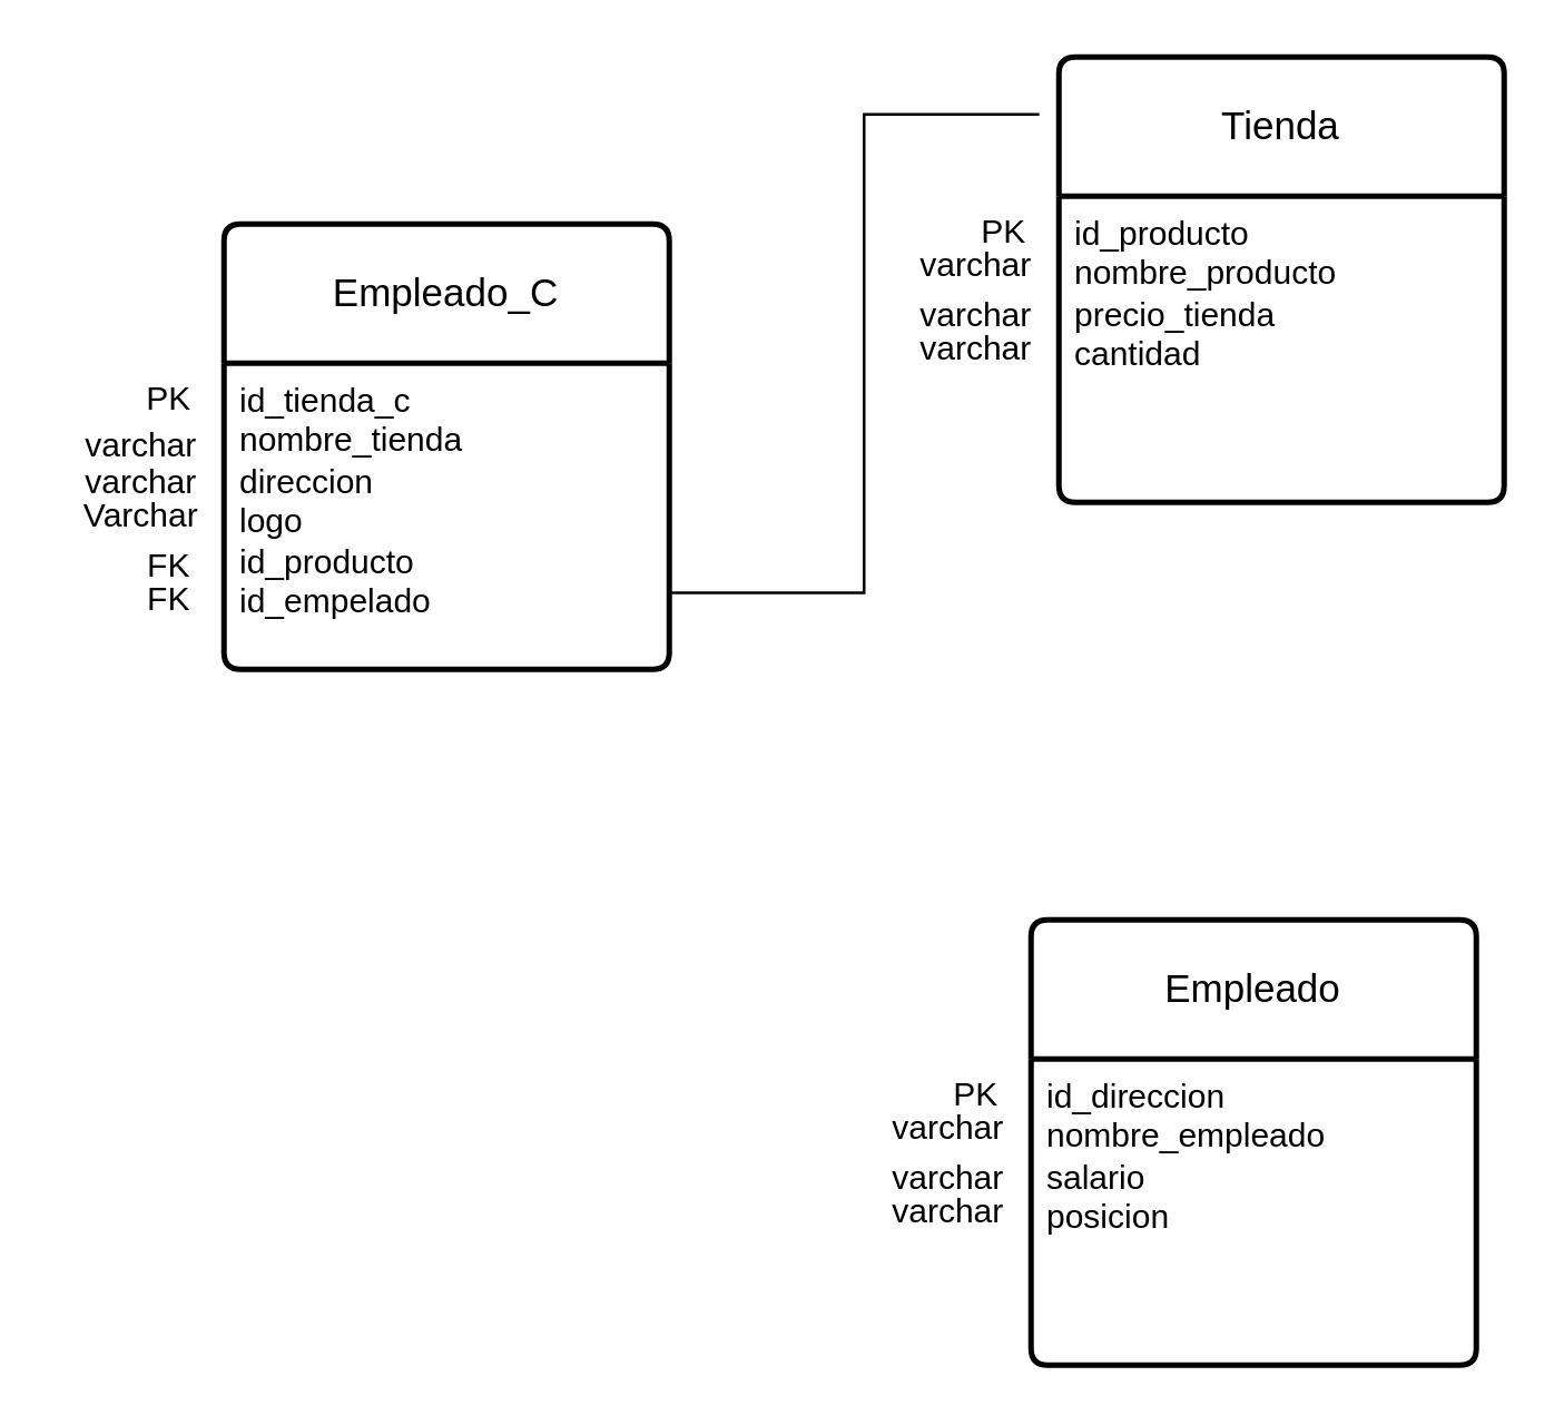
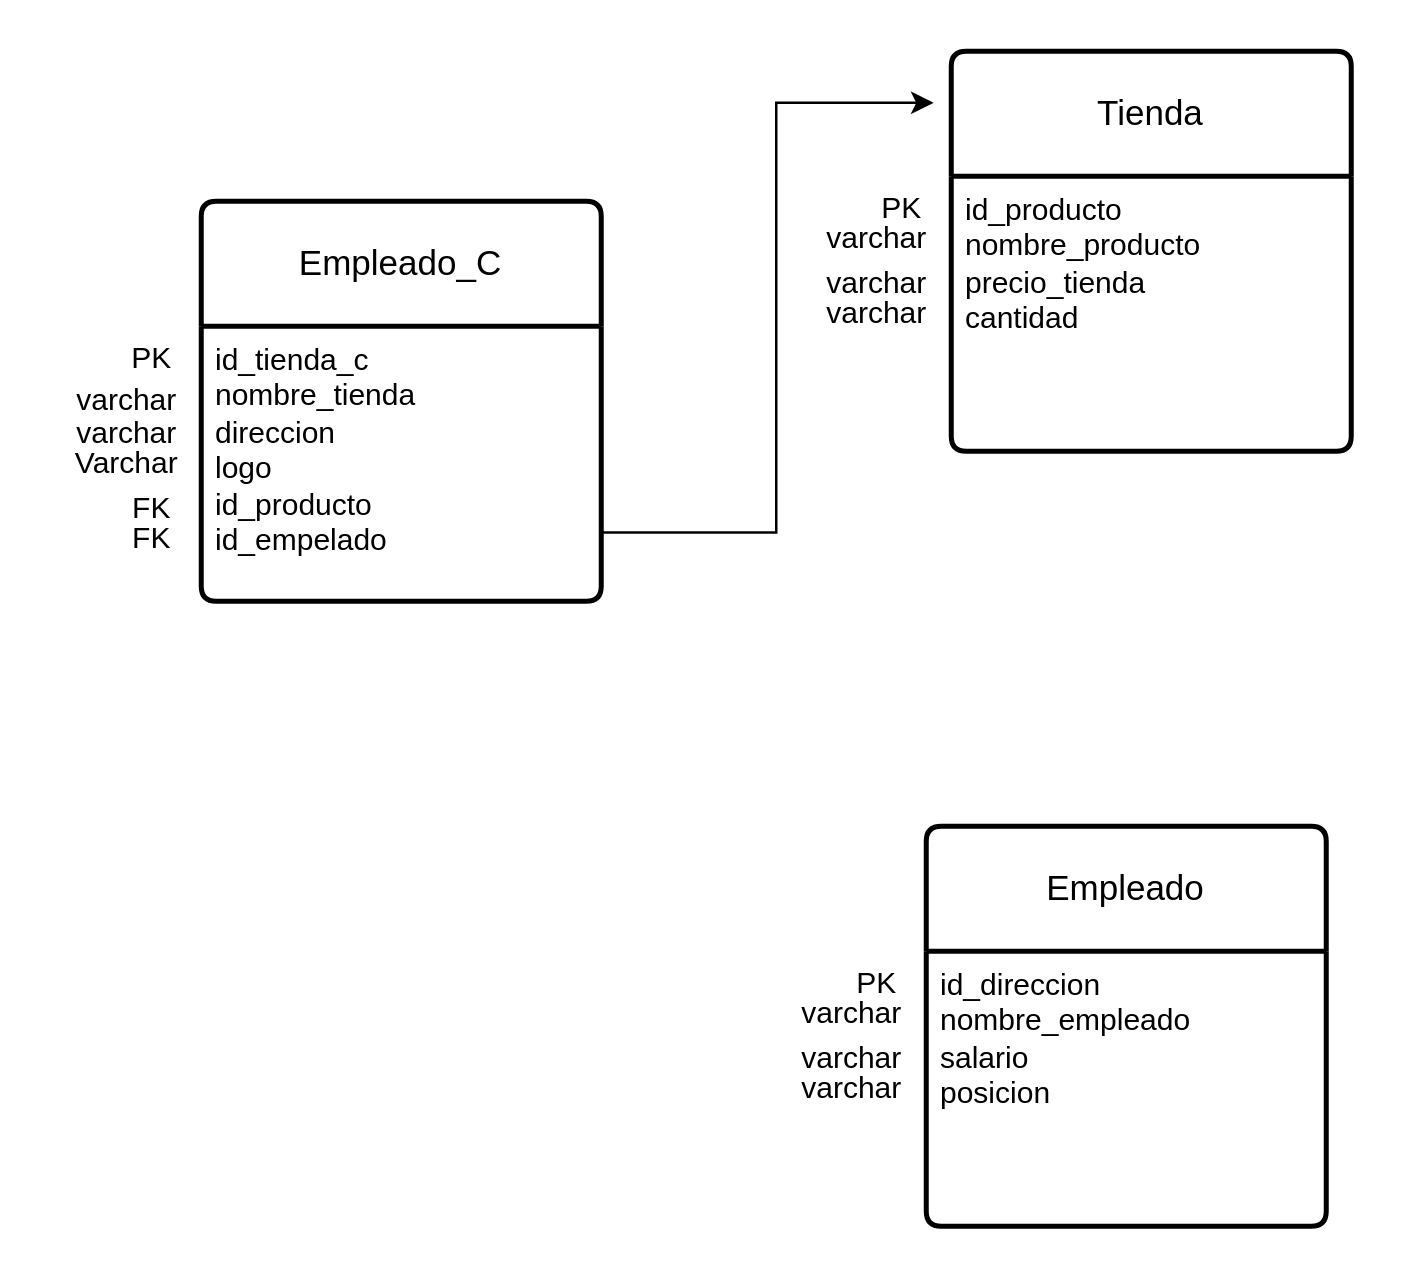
  <mxCell id="0" />
  <mxCell id="1" parent="0" />
  <mxCell id="2" value="Empleado_C" style="swimlane;childLayout=stackLayout;horizontal=1;startSize=50;horizontalStack=0;rounded=1;fontSize=14;fontStyle=0;strokeWidth=2;resizeParent=0;resizeLast=1;shadow=0;dashed=0;align=center;arcSize=4;whiteSpace=wrap;html=1;" vertex="1" parent="1"><mxGeometry x="80" y="80" width="160" height="160" as="geometry" /></mxCell>
  <mxCell id="3" value="id_tienda_c&lt;br&gt;nombre_tienda&lt;br&gt;&lt;div&gt;direccion&lt;/div&gt;&lt;div&gt;logo&lt;/div&gt;&lt;div&gt;id_producto&lt;/div&gt;&lt;div&gt;id_empelado&lt;/div&gt;" style="align=left;strokeColor=none;fillColor=none;spacingLeft=4;fontSize=12;verticalAlign=top;resizable=0;rotatable=0;part=1;html=1;" vertex="1" parent="2"><mxGeometry y="50" width="160" height="110" as="geometry" /></mxCell>
  <mxCell id="4" value="PK" style="text;html=1;align=center;verticalAlign=middle;resizable=0;points=[];autosize=1;strokeColor=none;fillColor=none;" vertex="1" parent="1"><mxGeometry x="40" y="128" width="40" height="30" as="geometry" /></mxCell>
  <mxCell id="5" value="varchar" style="text;html=1;align=center;verticalAlign=middle;resizable=0;points=[];autosize=1;strokeColor=none;fillColor=none;" vertex="1" parent="1"><mxGeometry x="20" y="145" width="60" height="30" as="geometry" /></mxCell>
  <mxCell id="6" value="varchar" style="text;html=1;align=center;verticalAlign=middle;resizable=0;points=[];autosize=1;strokeColor=none;fillColor=none;" vertex="1" parent="1"><mxGeometry x="20" y="158" width="60" height="30" as="geometry" /></mxCell>
  <mxCell id="7" value="Varchar" style="text;html=1;align=center;verticalAlign=middle;resizable=0;points=[];autosize=1;strokeColor=none;fillColor=none;" vertex="1" parent="1"><mxGeometry x="20" y="170" width="60" height="30" as="geometry" /></mxCell>
  <mxCell id="8" value="FK" style="text;html=1;align=center;verticalAlign=middle;resizable=0;points=[];autosize=1;strokeColor=none;fillColor=none;" vertex="1" parent="1"><mxGeometry x="40" y="188" width="40" height="30" as="geometry" /></mxCell>
  <mxCell id="9" value="Tienda" style="swimlane;childLayout=stackLayout;horizontal=1;startSize=50;horizontalStack=0;rounded=1;fontSize=14;fontStyle=0;strokeWidth=2;resizeParent=0;resizeLast=1;shadow=0;dashed=0;align=center;arcSize=4;whiteSpace=wrap;html=1;" vertex="1" parent="1"><mxGeometry x="380" y="20" width="160" height="160" as="geometry" /></mxCell>
  <mxCell id="10" value="id_producto&lt;br&gt;nombre_producto&lt;br&gt;&lt;div&gt;precio_tienda&lt;/div&gt;&lt;div&gt;cantidad&lt;/div&gt;" style="align=left;strokeColor=none;fillColor=none;spacingLeft=4;fontSize=12;verticalAlign=top;resizable=0;rotatable=0;part=1;html=1;" vertex="1" parent="9"><mxGeometry y="50" width="160" height="110" as="geometry" /></mxCell>
  <mxCell id="11" value="PK" style="text;html=1;align=center;verticalAlign=middle;resizable=0;points=[];autosize=1;strokeColor=none;fillColor=none;" vertex="1" parent="1"><mxGeometry x="340" y="68" width="40" height="30" as="geometry" /></mxCell>
  <mxCell id="12" value="varchar" style="text;html=1;align=center;verticalAlign=middle;resizable=0;points=[];autosize=1;strokeColor=none;fillColor=none;" vertex="1" parent="1"><mxGeometry x="320" y="80" width="60" height="30" as="geometry" /></mxCell>
  <mxCell id="13" value="varchar" style="text;html=1;align=center;verticalAlign=middle;resizable=0;points=[];autosize=1;strokeColor=none;fillColor=none;" vertex="1" parent="1"><mxGeometry x="320" y="98" width="60" height="30" as="geometry" /></mxCell>
  <mxCell id="14" value="varchar" style="text;html=1;align=center;verticalAlign=middle;resizable=0;points=[];autosize=1;strokeColor=none;fillColor=none;" vertex="1" parent="1"><mxGeometry x="320" y="110" width="60" height="30" as="geometry" /></mxCell>
  <mxCell id="15" value="Empleado" style="swimlane;childLayout=stackLayout;horizontal=1;startSize=50;horizontalStack=0;rounded=1;fontSize=14;fontStyle=0;strokeWidth=2;resizeParent=0;resizeLast=1;shadow=0;dashed=0;align=center;arcSize=4;whiteSpace=wrap;html=1;" vertex="1" parent="1"><mxGeometry x="370" y="330" width="160" height="160" as="geometry" /></mxCell>
  <mxCell id="16" value="id_direccion&lt;br&gt;nombre_empleado&lt;br&gt;&lt;div&gt;salario&lt;/div&gt;&lt;div&gt;posicion&lt;/div&gt;" style="align=left;strokeColor=none;fillColor=none;spacingLeft=4;fontSize=12;verticalAlign=top;resizable=0;rotatable=0;part=1;html=1;" vertex="1" parent="15"><mxGeometry y="50" width="160" height="110" as="geometry" /></mxCell>
  <mxCell id="17" value="PK" style="text;html=1;align=center;verticalAlign=middle;resizable=0;points=[];autosize=1;strokeColor=none;fillColor=none;" vertex="1" parent="1"><mxGeometry x="330" y="378" width="40" height="30" as="geometry" /></mxCell>
  <mxCell id="18" value="varchar" style="text;html=1;align=center;verticalAlign=middle;resizable=0;points=[];autosize=1;strokeColor=none;fillColor=none;" vertex="1" parent="1"><mxGeometry x="310" y="390" width="60" height="30" as="geometry" /></mxCell>
  <mxCell id="19" value="varchar" style="text;html=1;align=center;verticalAlign=middle;resizable=0;points=[];autosize=1;strokeColor=none;fillColor=none;" vertex="1" parent="1"><mxGeometry x="310" y="408" width="60" height="30" as="geometry" /></mxCell>
  <mxCell id="20" value="varchar" style="text;html=1;align=center;verticalAlign=middle;resizable=0;points=[];autosize=1;strokeColor=none;fillColor=none;" vertex="1" parent="1"><mxGeometry x="310" y="420" width="60" height="30" as="geometry" /></mxCell>
- <mxCell id="21" style="edgeStyle=orthogonalEdgeStyle;rounded=0;orthogonalLoop=1;jettySize=auto;html=1;exitX=1;exitY=0.75;exitDx=0;exitDy=0;entryX=-0.044;entryY=0.129;entryDx=0;entryDy=0;entryPerimeter=0;endArrow=none;" edge="1" parent="1" source="3" target="9"><mxGeometry relative="1" as="geometry" /></mxCell>
+ <mxCell id="21" style="edgeStyle=orthogonalEdgeStyle;rounded=0;orthogonalLoop=1;jettySize=auto;html=1;exitX=1;exitY=0.75;exitDx=0;exitDy=0;entryX=-0.044;entryY=0.129;entryDx=0;entryDy=0;entryPerimeter=0;" edge="1" parent="1" source="3" target="9"><mxGeometry relative="1" as="geometry" /></mxCell>
  <mxCell id="22" value="FK" style="text;html=1;align=center;verticalAlign=middle;resizable=0;points=[];autosize=1;strokeColor=none;fillColor=none;" vertex="1" parent="1"><mxGeometry x="40" y="200" width="40" height="30" as="geometry" /></mxCell>
